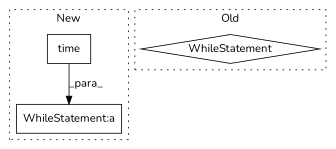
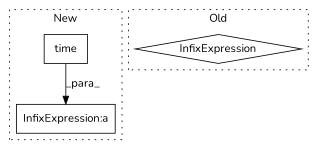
  digraph {
    fontname=Nunito
    node [shape=box fontname=Nunito]
    n1 [a=32 l=6 label=time s=12773]
-   n2 [a=27 l=3 label="WhileStatement:a" s=12779]
-   n3 [a=61 l="7,2" label=WhileStatement s="12846,12881" shape=diamond]
+   n2 [a=27 l=3 label="InfixExpression:a" s=12779]
+   n3 [a=61 l="7,2" label=InfixExpression s="12846,12881" shape=diamond]
    subgraph cluster_1 {
      label=New
      style=dotted
      n1
      n2
    }
    subgraph cluster_2 {
      label=Old
      style=dotted
      n3
    }
    n1 -> n2 [label=_para_ fontname=Nunito]
  }
